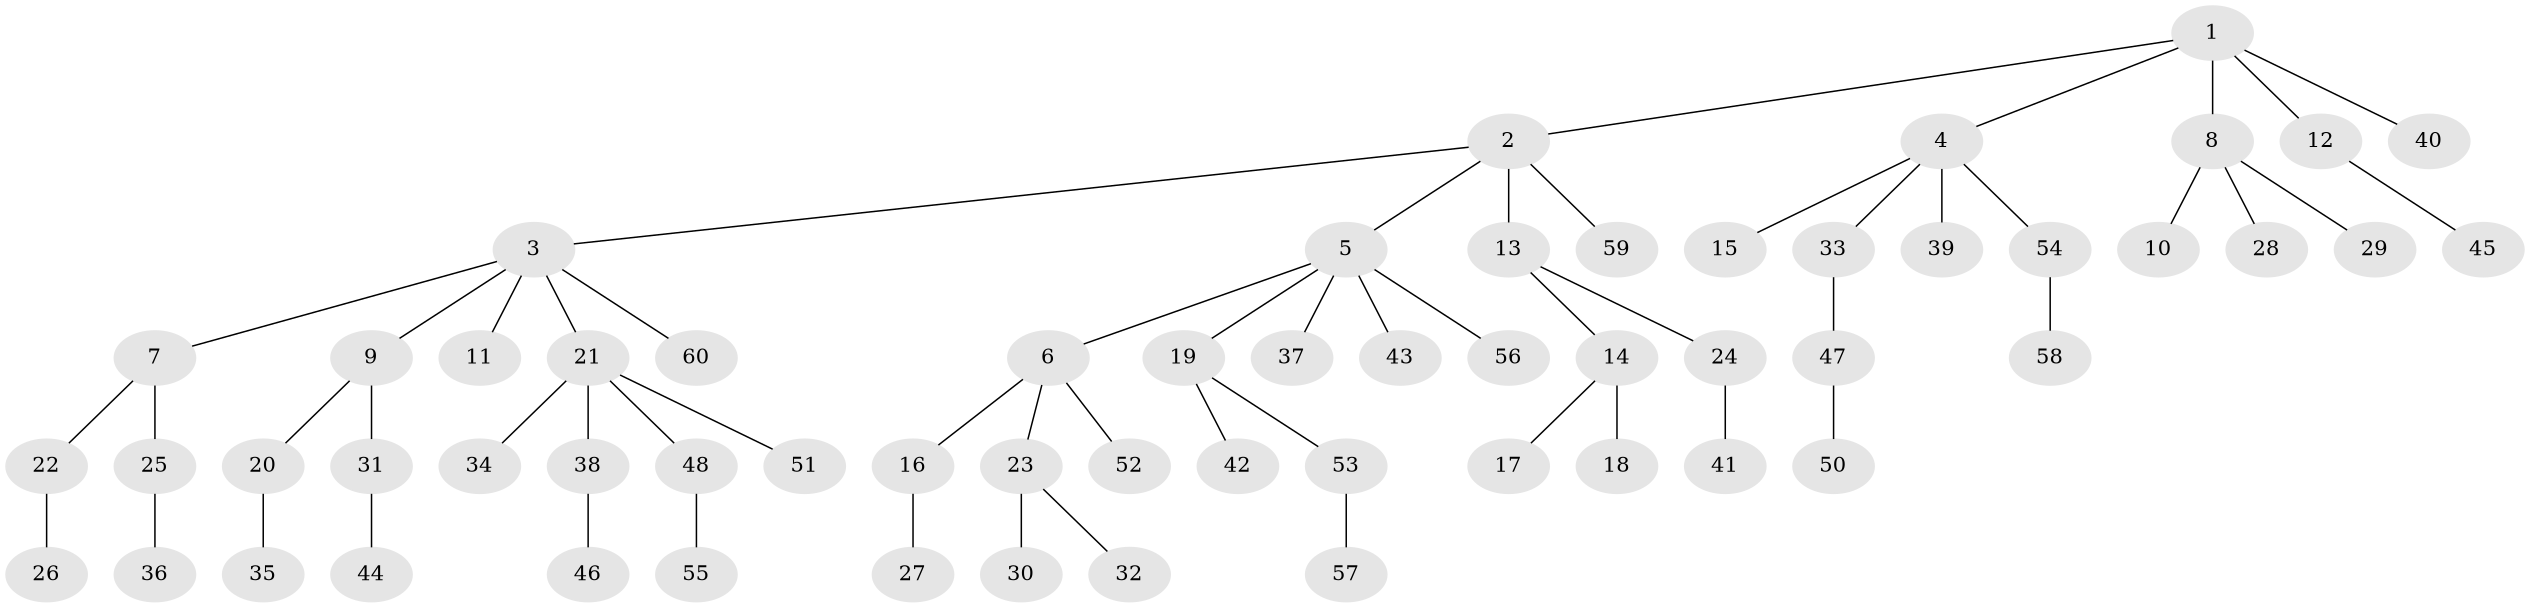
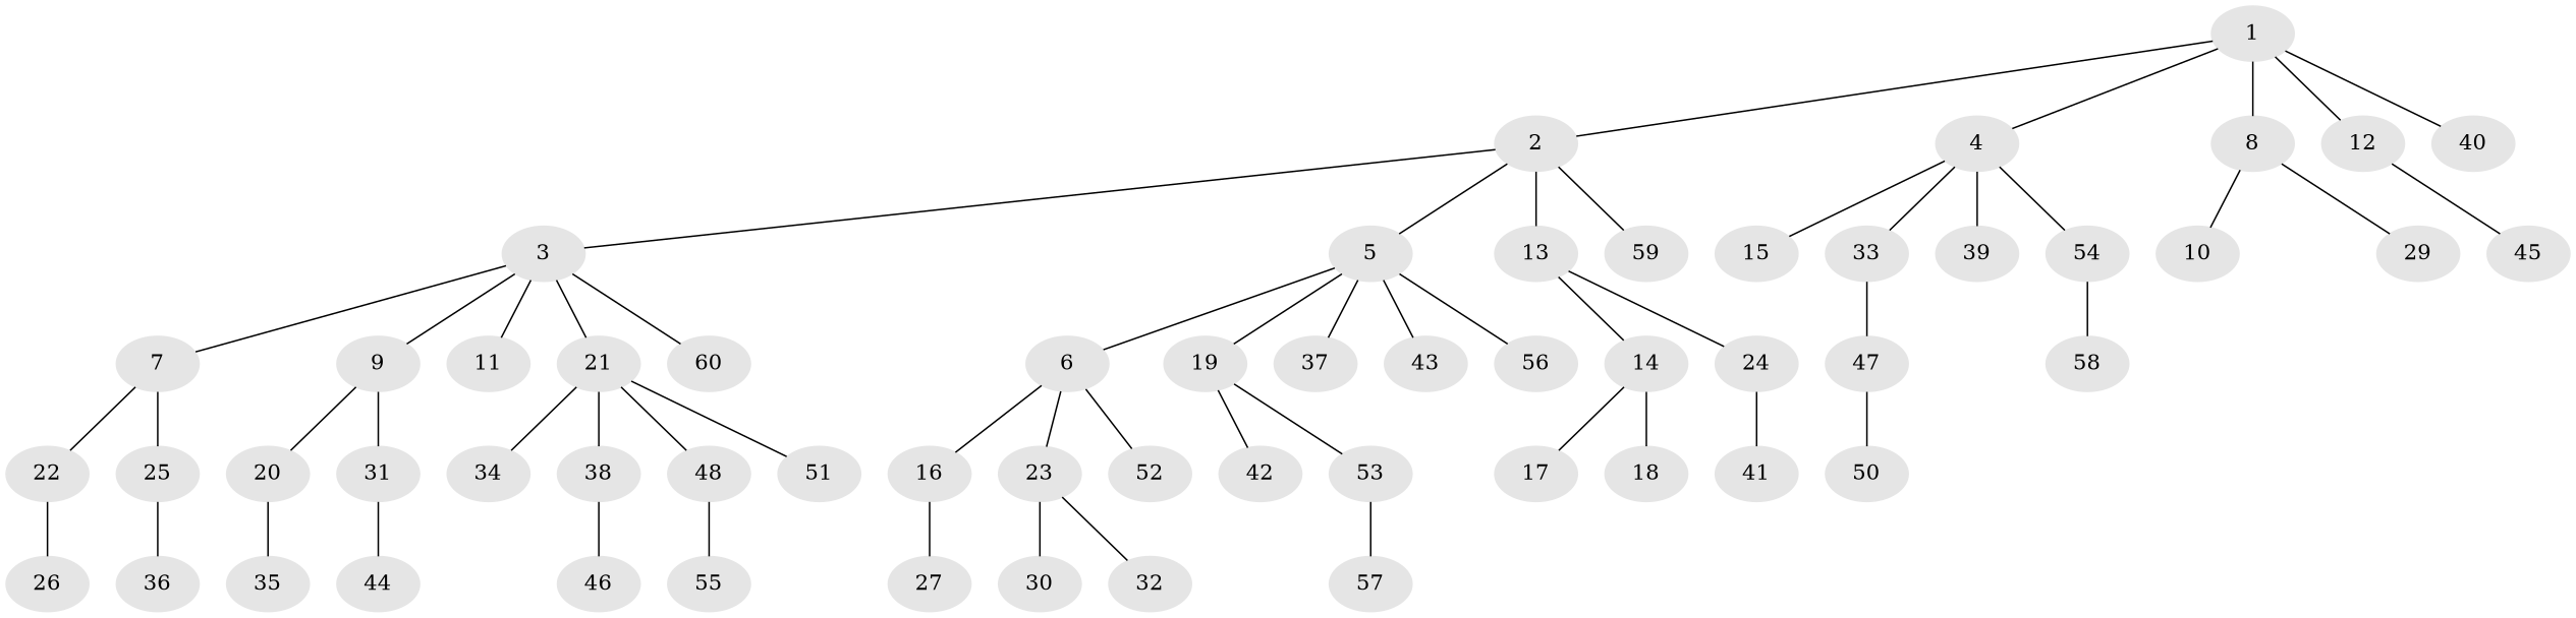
  graph {
    node [color=gray90 style=filled]
    1
    2
    4
    8
    12
    40
    3
    5
    13
    59
    15
    33
    39
    54
    10
-   28
    29
    45
    7
    9
    11
    21
    60
    6
    19
    37
    43
    56
    14
    24
    22
    25
    20
    31
    34
    38
    48
    51
    47
    58
    16
    23
    52
    42
    53
    27
    30
    32
    26
    36
    35
    44
    17
    18
    41
    57
    46
    55
    50
    1 -- 2
    1 -- 4
    1 -- 8
    1 -- 12
    1 -- 40
    2 -- 3
    2 -- 5
    2 -- 13
    2 -- 59
    4 -- 15
    4 -- 33
    4 -- 39
    4 -- 54
    8 -- 10
-   8 -- 28
    8 -- 29
    12 -- 45
    3 -- 7
    3 -- 9
    3 -- 11
    3 -- 21
    3 -- 60
    5 -- 6
    5 -- 19
    5 -- 37
    5 -- 43
    5 -- 56
    13 -- 14
    13 -- 24
    33 -- 47
    54 -- 58
    7 -- 22
    7 -- 25
    9 -- 20
    9 -- 31
    21 -- 34
    21 -- 38
    21 -- 48
    21 -- 51
    6 -- 16
    6 -- 23
    6 -- 52
    19 -- 42
    19 -- 53
    14 -- 17
    14 -- 18
    24 -- 41
    22 -- 26
    25 -- 36
    20 -- 35
    31 -- 44
    38 -- 46
    48 -- 55
    47 -- 50
    16 -- 27
    23 -- 30
    23 -- 32
    53 -- 57
  }
